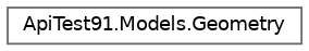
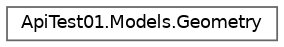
  digraph {
    rankdir=LR
-   n1 [color=grey40 fillcolor=white fontname=Helvetica fontsize=10 height=0.2 label="ApiTest91.Models.Geometry" shape=box style=filled width=0.4]
+   n1 [color=grey40 fillcolor=white fontname=Helvetica fontsize=10 height=0.2 label="ApiTest01.Models.Geometry" shape=box style=filled width=0.4]
  }
